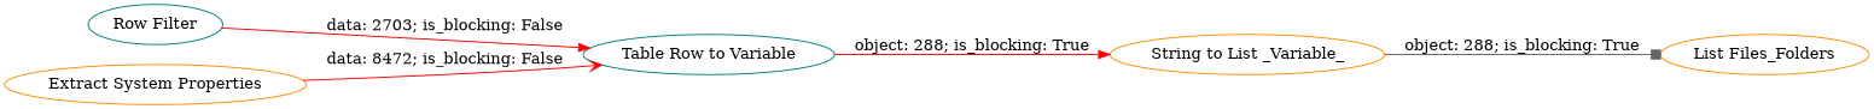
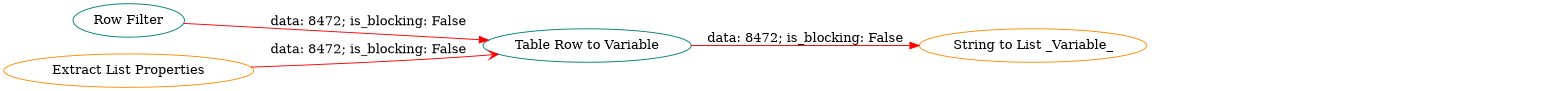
  digraph {
    rankdir=LR
    node [color=darkorange]
    edge [arrowhead=normal color=red]
    n1 [color=teal label="Row Filter"]
    n2 [color=teal label="Table Row to Variable"]
    n3 [label="String to List _Variable_"]
-   n4 [label="List Files_Folders"]
-   n5 [label="Extract System Properties"]
-   n1 -> n2 [label="data: 2703; is_blocking: False"]
-   n2 -> n3 [label="object: 288; is_blocking: True"]
-   n3 -> n4 [arrowhead=box color=gray40 label="object: 288; is_blocking: True"]
+   n5 [label="Extract List Properties"]
+   n1 -> n2 [label="data: 8472; is_blocking: False"]
+   n2 -> n3 [label="data: 8472; is_blocking: False"]
    n5 -> n2 [arrowhead=vee label="data: 8472; is_blocking: False"]
  }
